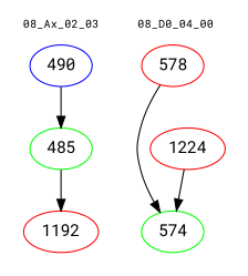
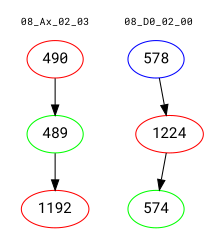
  digraph {
    fontname="Roboto Mono"
    node [color=blue fontname="Roboto Mono"]
    edge [color=black fontname="Roboto Mono"]
-   n1 [label=490]
-   n2 [color=green label=485]
+   n1 [color=red label=490]
+   n2 [color=green label=489]
    n3 [color=red label=1192]
-   n4 [color=red label=578]
+   n4 [label=578]
    n5 [color=green label=574]
    n6 [color=red label=1224]
    subgraph cluster_1 {
      color=white
      fontsize=10
      label="08_Ax_02_03"
      n1
      n2
      n3
    }
    subgraph cluster_2 {
      color=white
      fontsize=10
-     label="08_D0_04_00"
+     label="08_D0_02_00"
      n4
      n5
      n6
    }
    n1 -> n2
    n2 -> n3
-   n4 -> n5
+   n4 -> n6
    n6 -> n5
  }
